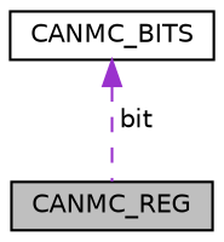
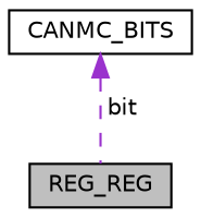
  digraph {
    node [color=black fontname=Helvetica fontsize=10 shape=record style=filled]
-   n1 [fillcolor=grey75 fontcolor=black height=0.2 label=CANMC_REG width=0.4]
+   n1 [fillcolor=grey75 fontcolor=black height=0.2 label=REG_REG width=0.4]
    n2 [fillcolor=white height=0.2 label=CANMC_BITS width=0.4]
    n2 -> n1 [color=darkorchid3 dir=back fontname=Helvetica fontsize=10 label=" bit" labelfontname=Helvetica labelfontsize=10 style=dashed]
  }
